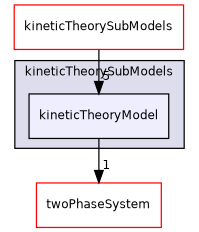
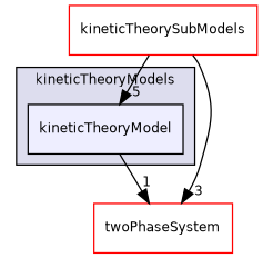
  digraph {
    compound=true
    node [fontname=Helvetica fontsize=10 shape=box color=red]
    edge [labeldistance=1.5 labelfontname=Helvetica labelfontsize=10]
    n1 [fillcolor="#eeeeff" label=kineticTheoryModel pencolor=black style=filled color=""]
    n2 [label=twoPhaseSystem]
    n3 [label=kineticTheorySubModels]
    subgraph cluster_1 {
      bgcolor="#ddddee"
      fontname=Helvetica
      fontsize=10
-     label=kineticTheorySubModels
+     label=kineticTheoryModels
      pencolor=black
      n1
    }
    n1 -> n2 [headlabel=1]
    n3 -> n1 [headlabel=5]
+   n3 -> n2 [headlabel=3]
  }
